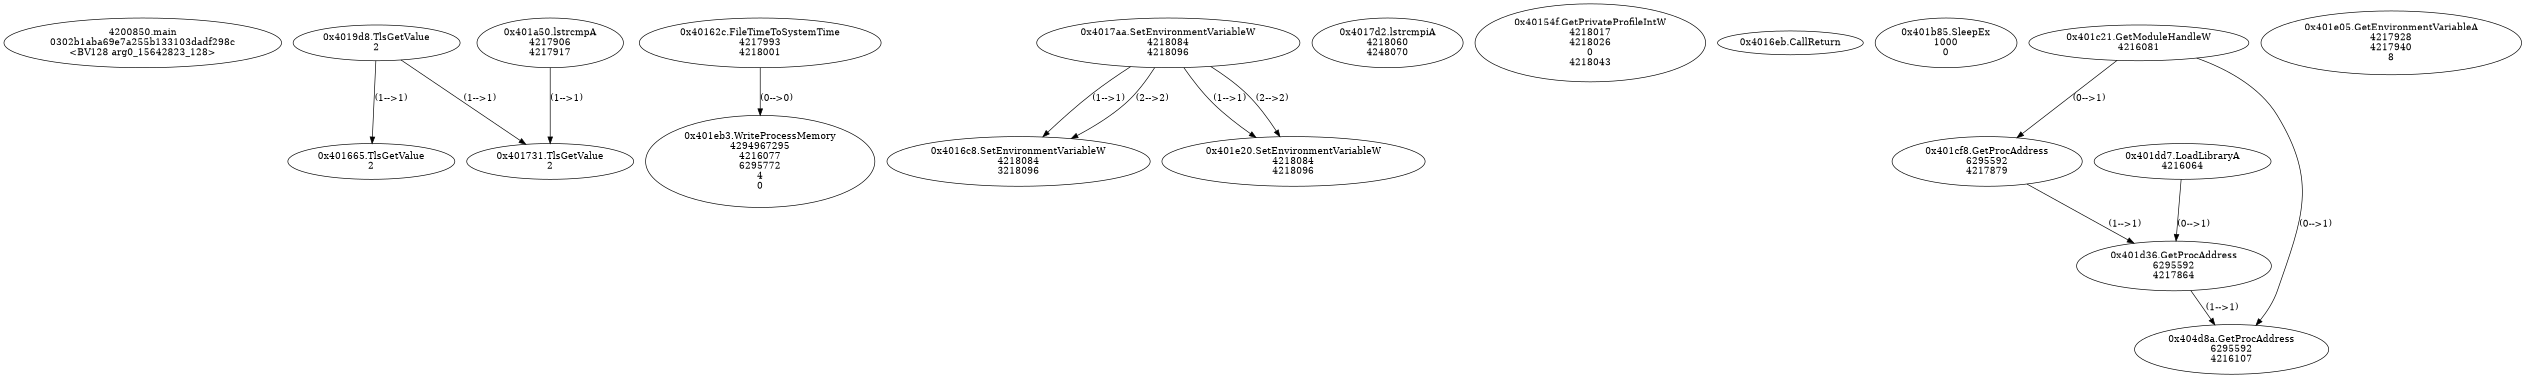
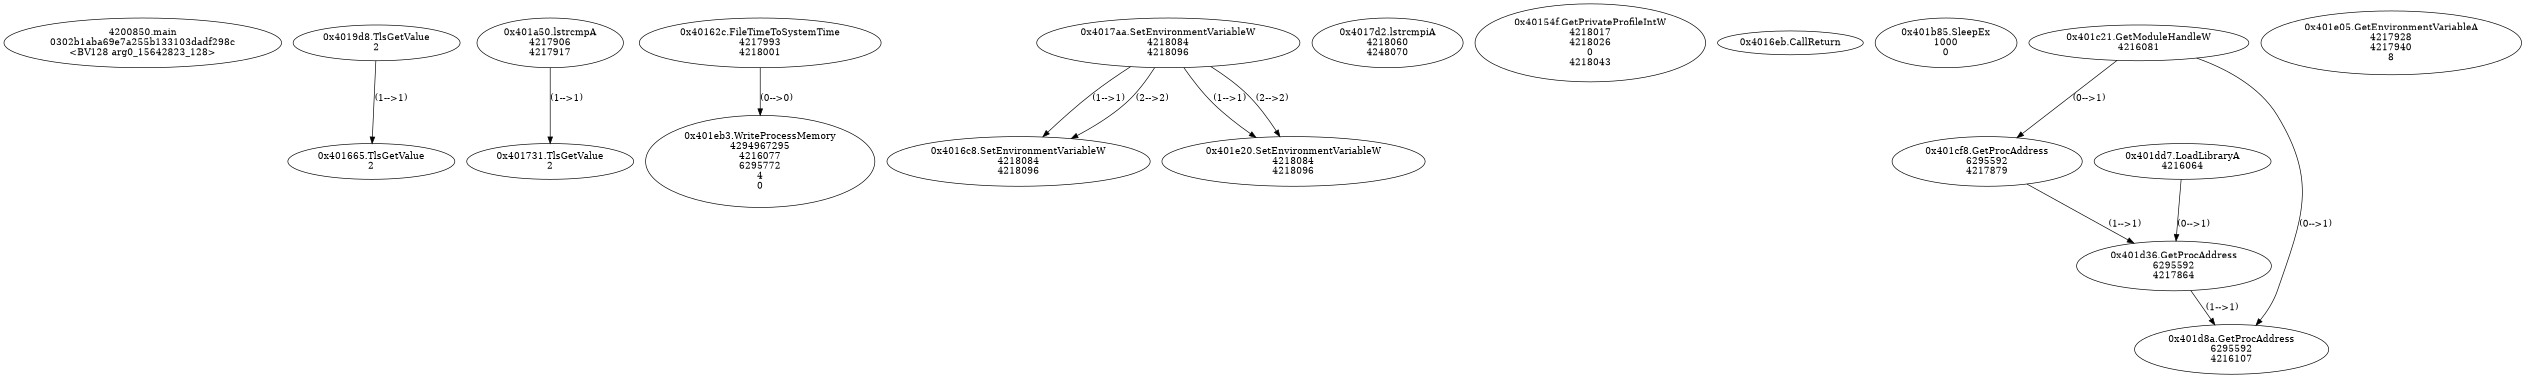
  digraph {
    n1 [label="4200850.main\n0302b1aba69e7a255b133103dadf298c\n<BV128 arg0_15642823_128>"]
    n2 [label="0x4019d8.TlsGetValue\n2"]
    n3 [label="0x401665.TlsGetValue\n2"]
    n4 [label="0x401731.TlsGetValue\n2"]
    n5 [label="0x40162c.FileTimeToSystemTime\n4217993\n4218001"]
    n6 [label="0x401eb3.WriteProcessMemory\n4294967295\n4216077\n6295772\n4\n0"]
    n7 [label="0x401a50.lstrcmpA\n4217906\n4217917"]
    n8 [label="0x4017aa.SetEnvironmentVariableW\n4218084\n4218096"]
-   n9 [label="0x4016c8.SetEnvironmentVariableW\n4218084\n3218096"]
+   n9 [label="0x4016c8.SetEnvironmentVariableW\n4218084\n4218096"]
    n10 [label="0x401e20.SetEnvironmentVariableW\n4218084\n4218096"]
    n11 [label="0x4017d2.lstrcmpiA\n4218060\n4248070"]
    n12 [label="0x40154f.GetPrivateProfileIntW\n4218017\n4218026\n0\n4218043"]
    n13 [label="0x4016eb.CallReturn\n"]
    n14 [label="0x401b85.SleepEx\n1000\n0"]
    n15 [label="0x401c21.GetModuleHandleW\n4216081"]
    n16 [label="0x401cf8.GetProcAddress\n6295592\n4217879"]
-   n17 [label="0x404d8a.GetProcAddress\n6295592\n4216107"]
+   n17 [label="0x401d8a.GetProcAddress\n6295592\n4216107"]
    n18 [label="0x401d36.GetProcAddress\n6295592\n4217864"]
    n19 [label="0x401dd7.LoadLibraryA\n4216064"]
    n20 [label="0x401e05.GetEnvironmentVariableA\n4217928\n4217940\n8"]
    n2 -> n3 [label="(1-->1)"]
-   n2 -> n4 [label="(1-->1)"]
    n5 -> n6 [label="(0-->0)"]
    n7 -> n4 [label="(1-->1)"]
    n8 -> n9 [label="(1-->1)"]
    n8 -> n9 [label="(2-->2)"]
    n8 -> n10 [label="(1-->1)"]
    n8 -> n10 [label="(2-->2)"]
    n15 -> n16 [label="(0-->1)"]
    n15 -> n17 [label="(0-->1)"]
    n16 -> n18 [label="(1-->1)"]
    n18 -> n17 [label="(1-->1)"]
    n19 -> n18 [label="(0-->1)"]
  }
